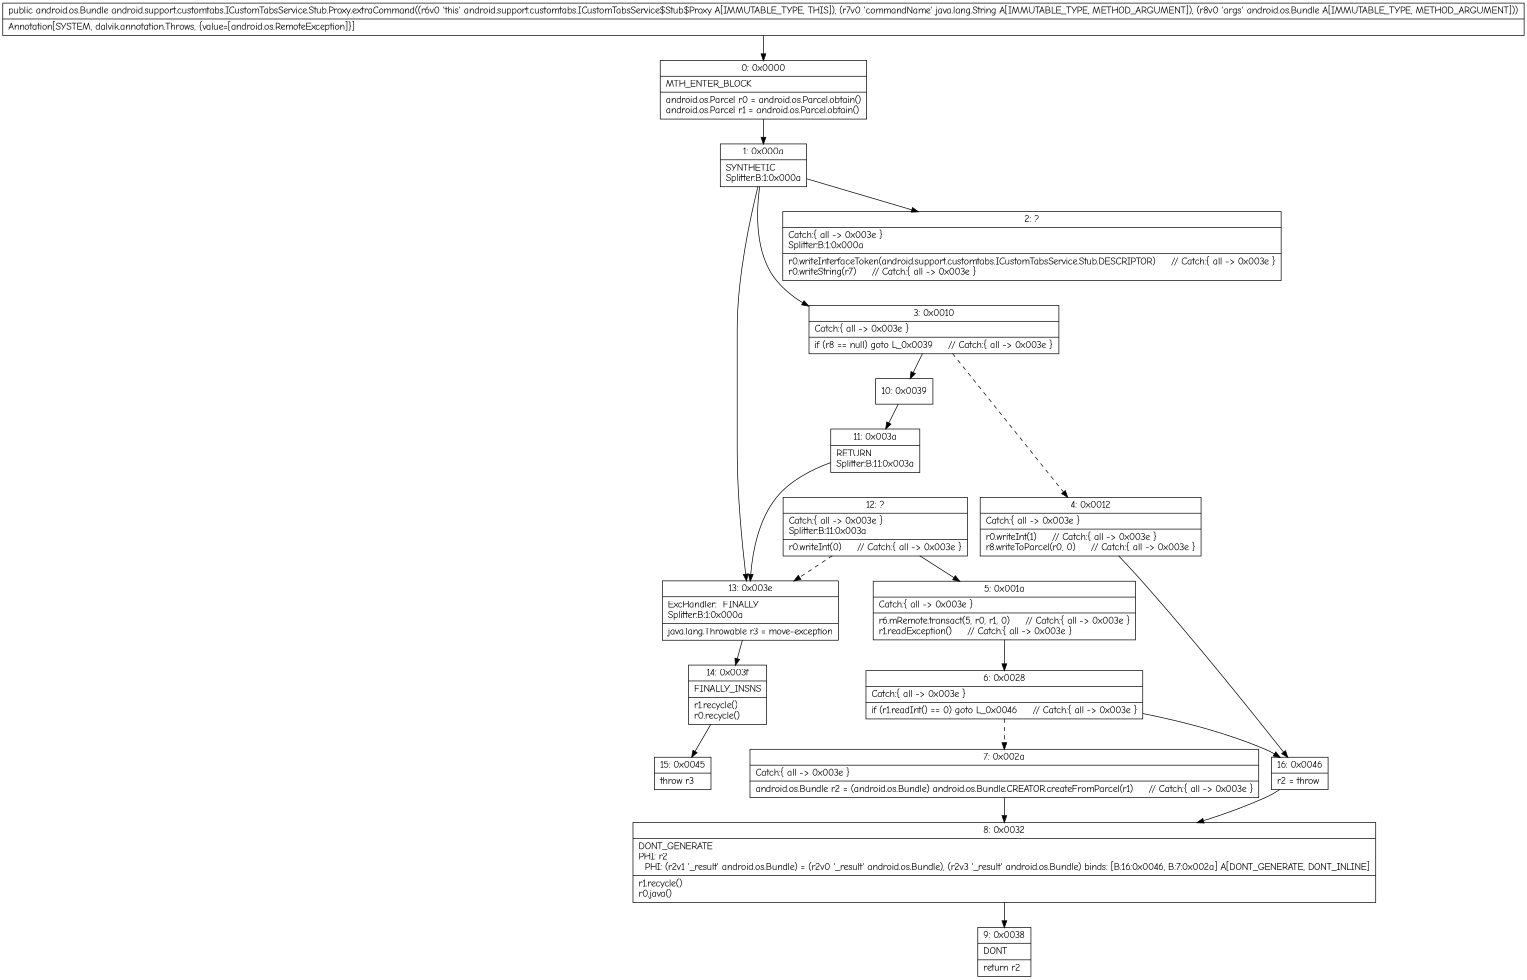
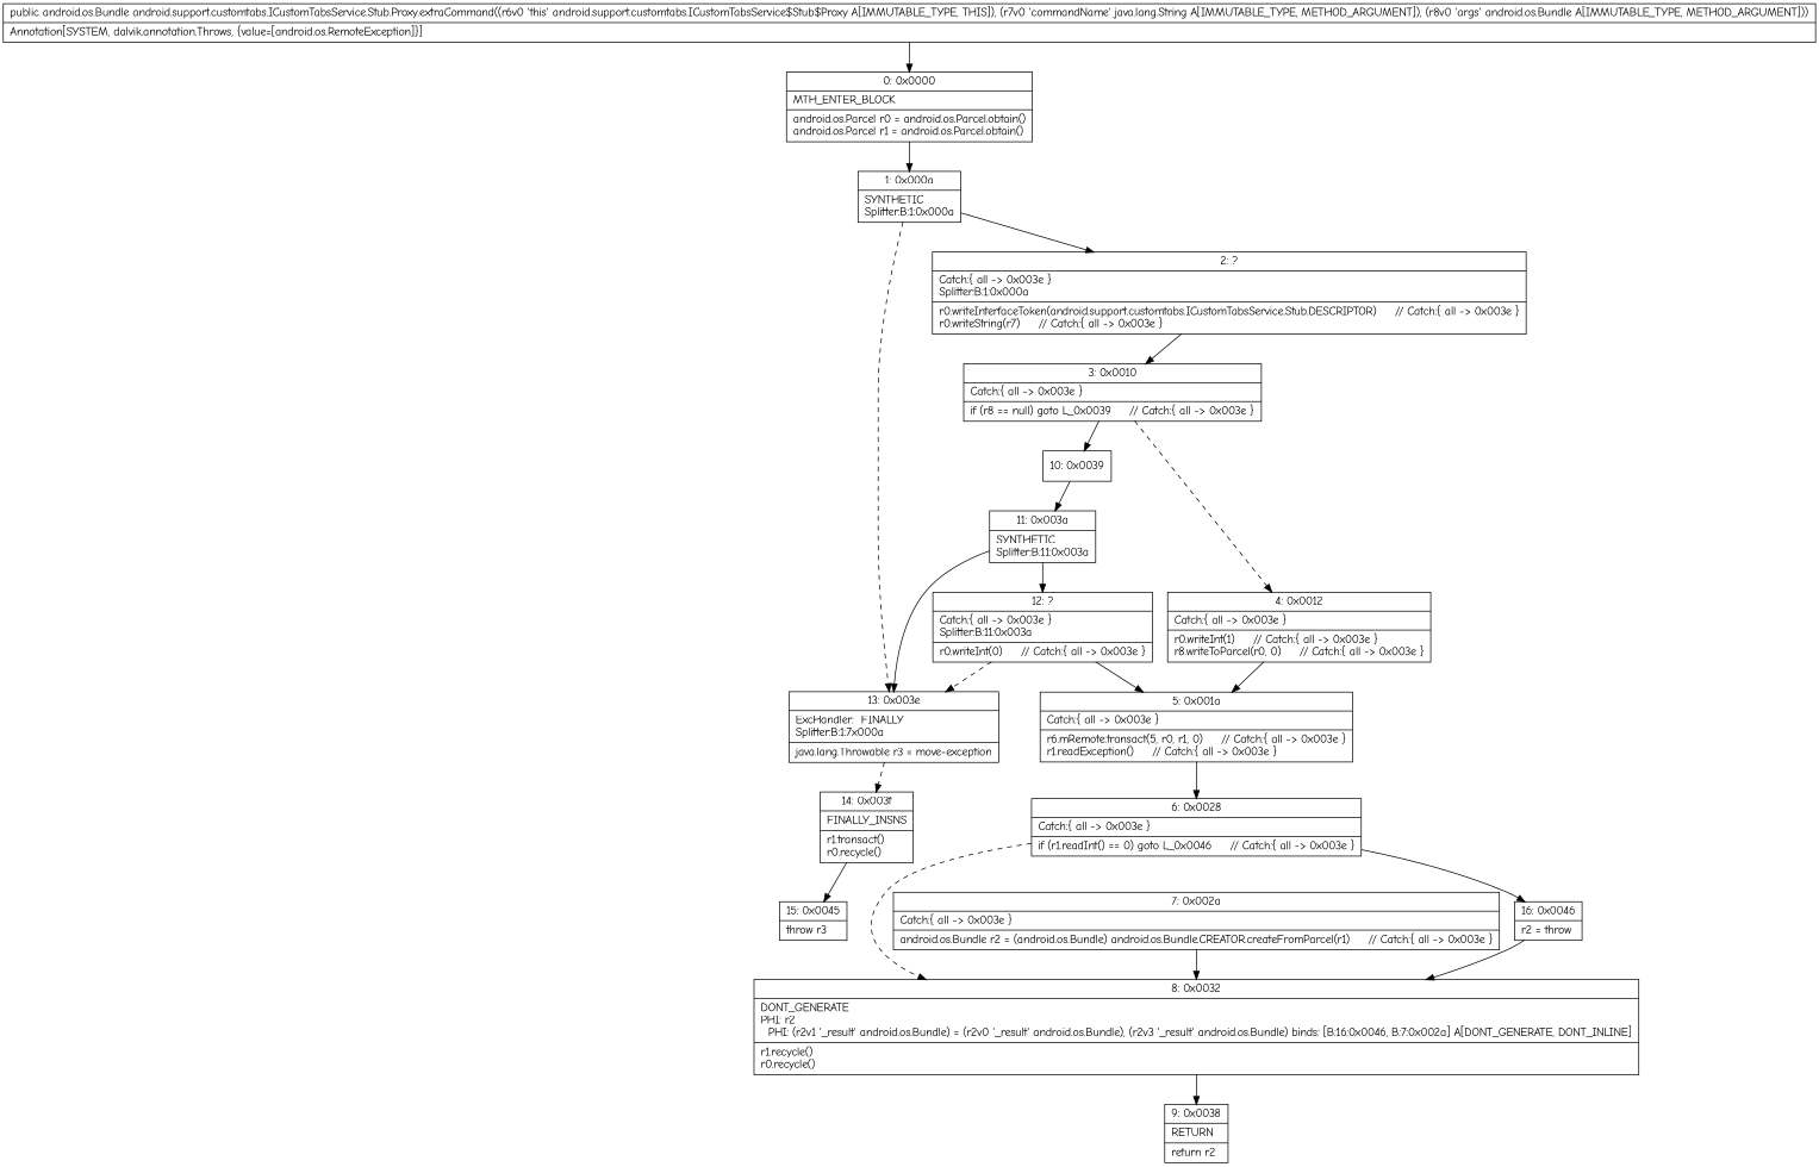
  digraph {
    fontname="Comic Neue"
    node [fontname="Comic Neue" shape=record]
    edge [fontname="Comic Neue"]
    n1 [label="{0\:\ 0x0000|MTH_ENTER_BLOCK\l|android.os.Parcel r0 = android.os.Parcel.obtain()\landroid.os.Parcel r1 = android.os.Parcel.obtain()\l}"]
    n2 [label="{1\:\ 0x000a|SYNTHETIC\lSplitter:B:1:0x000a\l}"]
    n3 [label="{2\:\ ?|Catch:\{ all \-\> 0x003e \}\lSplitter:B:1:0x000a\l|r0.writeInterfaceToken(android.support.customtabs.ICustomTabsService.Stub.DESCRIPTOR)     \/\/ Catch:\{ all \-\> 0x003e \}\lr0.writeString(r7)     \/\/ Catch:\{ all \-\> 0x003e \}\l}"]
-   n4 [label="{13\:\ 0x003e|ExcHandler:  FINALLY\lSplitter:B:1:0x000a\l|java.lang.Throwable r3 = move\-exception\l}"]
+   n4 [label="{13\:\ 0x003e|ExcHandler:  FINALLY\lSplitter:B:1:7x000a\l|java.lang.Throwable r3 = move\-exception\l}"]
    n5 [label="{3\:\ 0x0010|Catch:\{ all \-\> 0x003e \}\l|if (r8 == null) goto L_0x0039     \/\/ Catch:\{ all \-\> 0x003e \}\l}"]
-   n6 [label="{14\:\ 0x003f|FINALLY_INSNS\l|r1.recycle()\lr0.recycle()\l}"]
+   n6 [label="{14\:\ 0x003f|FINALLY_INSNS\l|r1.transact()\lr0.recycle()\l}"]
    n7 [label="{4\:\ 0x0012|Catch:\{ all \-\> 0x003e \}\l|r0.writeInt(1)     \/\/ Catch:\{ all \-\> 0x003e \}\lr8.writeToParcel(r0, 0)     \/\/ Catch:\{ all \-\> 0x003e \}\l}"]
    n8 [label="{10\:\ 0x0039}"]
    n9 [label="{5\:\ 0x001a|Catch:\{ all \-\> 0x003e \}\l|r6.mRemote.transact(5, r0, r1, 0)     \/\/ Catch:\{ all \-\> 0x003e \}\lr1.readException()     \/\/ Catch:\{ all \-\> 0x003e \}\l}"]
-   n10 [label="{11\:\ 0x003a|RETURN\lSplitter:B:11:0x003a\l}"]
+   n10 [label="{11\:\ 0x003a|SYNTHETIC\lSplitter:B:11:0x003a\l}"]
    n11 [label="{6\:\ 0x0028|Catch:\{ all \-\> 0x003e \}\l|if (r1.readInt() == 0) goto L_0x0046     \/\/ Catch:\{ all \-\> 0x003e \}\l}"]
    n12 [label="{7\:\ 0x002a|Catch:\{ all \-\> 0x003e \}\l|android.os.Bundle r2 = (android.os.Bundle) android.os.Bundle.CREATOR.createFromParcel(r1)     \/\/ Catch:\{ all \-\> 0x003e \}\l}"]
    n13 [label="{16\:\ 0x0046|r2 = throw\l}"]
-   n14 [label="{8\:\ 0x0032|DONT_GENERATE\lPHI: r2 \l  PHI: (r2v1 '_result' android.os.Bundle) = (r2v0 '_result' android.os.Bundle), (r2v3 '_result' android.os.Bundle) binds: [B:16:0x0046, B:7:0x002a] A[DONT_GENERATE, DONT_INLINE]\l|r1.recycle()\lr0.java()\l}"]
-   n15 [label="{9\:\ 0x0038|DONT\l|return r2\l}"]
+   n14 [label="{8\:\ 0x0032|DONT_GENERATE\lPHI: r2 \l  PHI: (r2v1 '_result' android.os.Bundle) = (r2v0 '_result' android.os.Bundle), (r2v3 '_result' android.os.Bundle) binds: [B:16:0x0046, B:7:0x002a] A[DONT_GENERATE, DONT_INLINE]\l|r1.recycle()\lr0.recycle()\l}"]
+   n15 [label="{9\:\ 0x0038|RETURN\l|return r2\l}"]
    n16 [label="{12\:\ ?|Catch:\{ all \-\> 0x003e \}\lSplitter:B:11:0x003a\l|r0.writeInt(0)     \/\/ Catch:\{ all \-\> 0x003e \}\l}"]
    n17 [label="{15\:\ 0x0045|throw r3\l}"]
    n18 [label="{public android.os.Bundle android.support.customtabs.ICustomTabsService.Stub.Proxy.extraCommand((r6v0 'this' android.support.customtabs.ICustomTabsService$Stub$Proxy A[IMMUTABLE_TYPE, THIS]), (r7v0 'commandName' java.lang.String A[IMMUTABLE_TYPE, METHOD_ARGUMENT]), (r8v0 'args' android.os.Bundle A[IMMUTABLE_TYPE, METHOD_ARGUMENT]))  | Annotation[SYSTEM, dalvik.annotation.Throws, \{value=[android.os.RemoteException]\}]\l}"]
    n1 -> n2
    n2 -> n3
-   n2 -> n4
-   n2 -> n5
-   n4 -> n6
+   n2 -> n4 [style=dashed]
+   n3 -> n5
+   n4 -> n6 [style=dashed]
    n5 -> n7 [style=dashed]
    n5 -> n8
    n6 -> n17
-   n7 -> n13
+   n7 -> n9
    n8 -> n10
    n9 -> n11
    n10 -> n4
-   n11 -> n12 [style=dashed]
+   n10 -> n16
+   n11 -> n14 [style=dashed]
    n11 -> n13
    n12 -> n14
    n13 -> n14
    n14 -> n15
    n16 -> n4 [style=dashed]
    n16 -> n9
    n18 -> n1
  }
